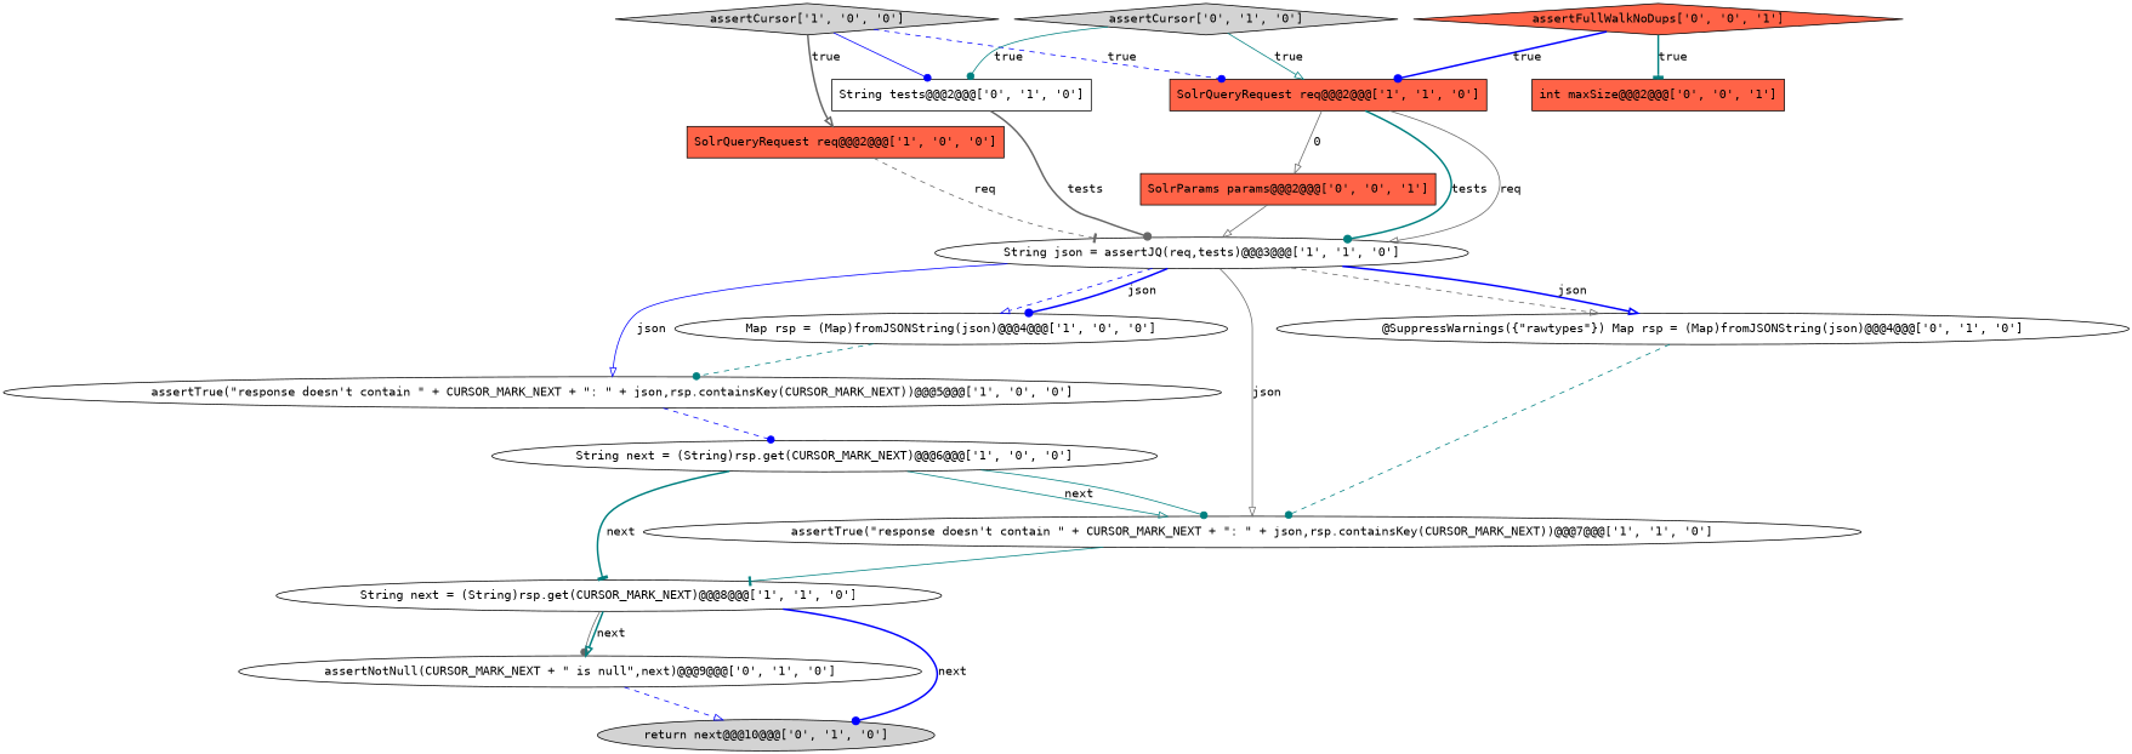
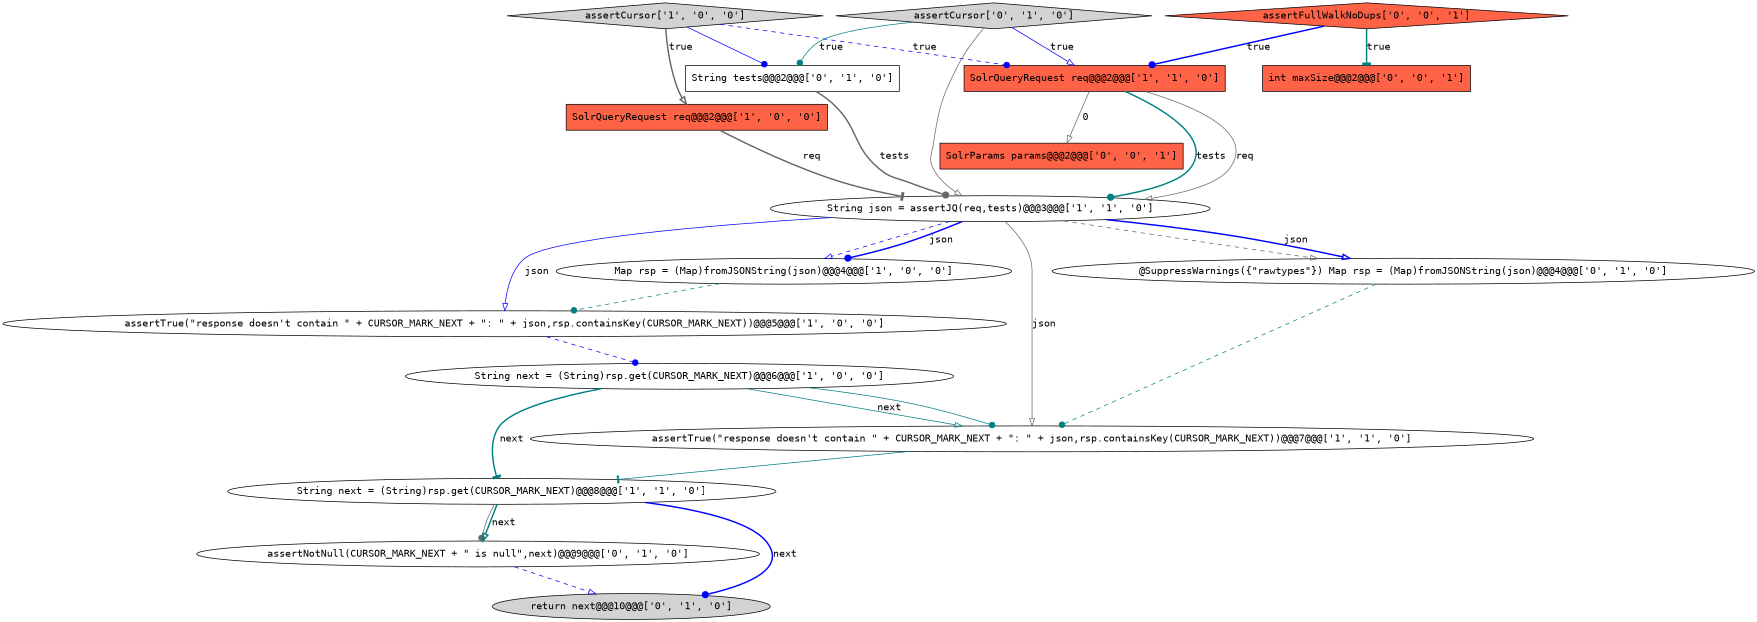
  digraph {
    fontname="DejaVu Sans Mono"
    node [fillcolor=white fontname="DejaVu Sans Mono" shape=ellipse style=filled]
    edge [arrowhead=onormal color=teal fontname="DejaVu Sans Mono" style=solid]
    n1 [label="assertNotNull(CURSOR_MARK_NEXT + \" is null\",next)@@@9@@@['0', '1', '0']"]
    n2 [fillcolor=lightgray label="return next@@@10@@@['0', '1', '0']"]
    n3 [label="String tests@@@2@@@['0', '1', '0']" shape=box]
    n4 [label="String json = assertJQ(req,tests)@@@3@@@['1', '1', '0']"]
    n5 [label="@SuppressWarnings({\"rawtypes\"}) Map rsp = (Map)fromJSONString(json)@@@4@@@['0', '1', '0']"]
    n6 [label="assertTrue(\"response doesn't contain \" + CURSOR_MARK_NEXT + \": \" + json,rsp.containsKey(CURSOR_MARK_NEXT))@@@7@@@['1', '1', '0']"]
    n7 [label="assertTrue(\"response doesn't contain \" + CURSOR_MARK_NEXT + \": \" + json,rsp.containsKey(CURSOR_MARK_NEXT))@@@5@@@['1', '0', '0']"]
    n8 [label="Map rsp = (Map)fromJSONString(json)@@@4@@@['1', '0', '0']"]
    n9 [label="String next = (String)rsp.get(CURSOR_MARK_NEXT)@@@8@@@['1', '1', '0']"]
    n10 [label="String next = (String)rsp.get(CURSOR_MARK_NEXT)@@@6@@@['1', '0', '0']"]
    n11 [fillcolor=tomato label="SolrQueryRequest req@@@2@@@['1', '0', '0']" shape=box]
    n12 [fillcolor=tomato label="int maxSize@@@2@@@['0', '0', '1']" shape=box]
    n13 [fillcolor=tomato label="assertFullWalkNoDups['0', '0', '1']" shape=diamond]
    n14 [fillcolor=tomato label="SolrQueryRequest req@@@2@@@['1', '1', '0']" shape=box]
    n15 [fillcolor=tomato label="SolrParams params@@@2@@@['0', '0', '1']" shape=box]
    n16 [fillcolor=lightgray label="assertCursor['1', '0', '0']" shape=diamond]
    n17 [fillcolor=lightgray label="assertCursor['0', '1', '0']" shape=diamond]
    n1 -> n2 [color=blue style=dashed]
    n3 -> n4 [arrowhead=dot color=gray40 label=tests style=bold]
    n4 -> n5 [color=blue label=json style=bold]
    n4 -> n5 [color=gray40 style=dashed]
    n4 -> n6 [color=gray40 label=json]
    n4 -> n7 [color=blue label=json]
    n4 -> n8 [color=blue style=dashed]
    n4 -> n8 [arrowhead=dot color=blue label=json style=bold]
    n5 -> n6 [arrowhead=dot style=dashed]
    n6 -> n9 [arrowhead=tee]
    n7 -> n10 [arrowhead=dot color=blue style=dashed]
    n8 -> n7 [arrowhead=dot style=dashed]
    n9 -> n1 [arrowhead=dot color=gray40]
    n9 -> n1 [label=next style=bold]
    n9 -> n2 [arrowhead=dot color=blue label=next style=bold]
    n10 -> n6 [label=next]
    n10 -> n6 [arrowhead=dot]
    n10 -> n9 [arrowhead=tee label=next style=bold]
-   n11 -> n4 [arrowhead=tee color=gray40 label=req style=dashed]
+   n11 -> n4 [arrowhead=tee color=gray40 label=req style=bold]
    n13 -> n12 [arrowhead=tee label=true style=bold]
    n13 -> n14 [arrowhead=dot color=blue label=true style=bold]
    n14 -> n4 [arrowhead=dot label=tests style=bold]
    n14 -> n4 [color=gray40 label=req]
    n14 -> n15 [color=gray40 label=0]
    n16 -> n3 [arrowhead=dot color=blue]
    n16 -> n11 [color=gray40 label=true style=bold]
    n16 -> n14 [arrowhead=dot color=blue label=true style=dashed]
    n17 -> n3 [arrowhead=dot label=true]
-   n15 -> n4 [color=gray40]
-   n17 -> n14 [label=true]
+   n17 -> n4 [color=gray40]
+   n17 -> n14 [color=blue label=true]
  }
